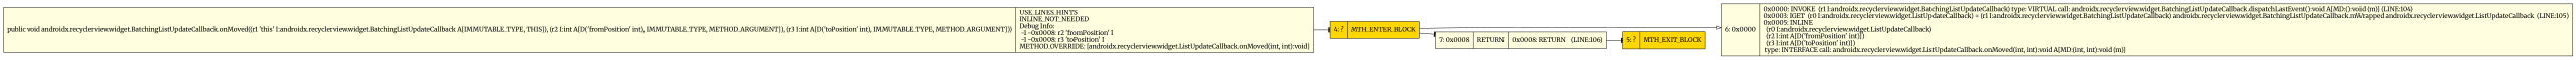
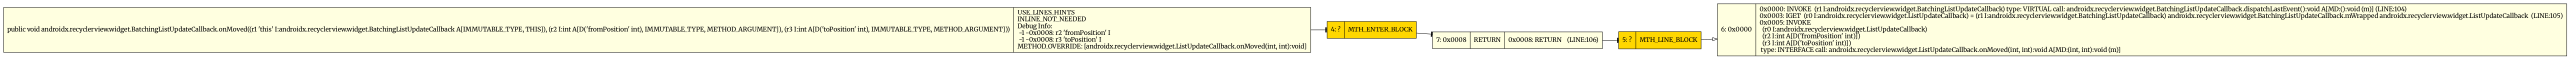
  digraph {
    fontname=Merriweather
    rankdir=LR
    node [fillcolor=lightyellow fontname=Merriweather shape=record style=filled]
    edge [arrowhead=tee fontname=Merriweather]
    n1 [fillcolor=gold label="{4\:\ ?|MTH_ENTER_BLOCK\l}"]
-   n2 [label="{6\:\ 0x0000|0x0000: INVOKE  (r1 I:androidx.recyclerview.widget.BatchingListUpdateCallback) type: VIRTUAL call: androidx.recyclerview.widget.BatchingListUpdateCallback.dispatchLastEvent():void A[MD:():void (m)] (LINE:104)\l0x0003: IGET  (r0 I:androidx.recyclerview.widget.ListUpdateCallback) = (r1 I:androidx.recyclerview.widget.BatchingListUpdateCallback) androidx.recyclerview.widget.BatchingListUpdateCallback.mWrapped androidx.recyclerview.widget.ListUpdateCallback  (LINE:105)\l0x0005: INLINE  \l  (r0 I:androidx.recyclerview.widget.ListUpdateCallback)\l  (r2 I:int A[D('fromPosition' int)])\l  (r3 I:int A[D('toPosition' int)])\l type: INTERFACE call: androidx.recyclerview.widget.ListUpdateCallback.onMoved(int, int):void A[MD:(int, int):void (m)]\l}"]
+   n2 [label="{6\:\ 0x0000|0x0000: INVOKE  (r1 I:androidx.recyclerview.widget.BatchingListUpdateCallback) type: VIRTUAL call: androidx.recyclerview.widget.BatchingListUpdateCallback.dispatchLastEvent():void A[MD:():void (m)] (LINE:104)\l0x0003: IGET  (r0 I:androidx.recyclerview.widget.ListUpdateCallback) = (r1 I:androidx.recyclerview.widget.BatchingListUpdateCallback) androidx.recyclerview.widget.BatchingListUpdateCallback.mWrapped androidx.recyclerview.widget.ListUpdateCallback  (LINE:105)\l0x0005: INVOKE  \l  (r0 I:androidx.recyclerview.widget.ListUpdateCallback)\l  (r2 I:int A[D('fromPosition' int)])\l  (r3 I:int A[D('toPosition' int)])\l type: INTERFACE call: androidx.recyclerview.widget.ListUpdateCallback.onMoved(int, int):void A[MD:(int, int):void (m)]\l}"]
    n3 [label="{7\:\ 0x0008|RETURN\l|0x0008: RETURN    (LINE:106)\l}"]
-   n4 [fillcolor=gold label="{5\:\ ?|MTH_EXIT_BLOCK\l}"]
+   n4 [fillcolor=gold label="{5\:\ ?|MTH_LINE_BLOCK\l}"]
    n5 [label="{public void androidx.recyclerview.widget.BatchingListUpdateCallback.onMoved((r1 'this' I:androidx.recyclerview.widget.BatchingListUpdateCallback A[IMMUTABLE_TYPE, THIS]), (r2 I:int A[D('fromPosition' int), IMMUTABLE_TYPE, METHOD_ARGUMENT]), (r3 I:int A[D('toPosition' int), IMMUTABLE_TYPE, METHOD_ARGUMENT]))  | USE_LINES_HINTS\lINLINE_NOT_NEEDED\lDebug Info:\l  \-1 \-0x0008: r2 'fromPosition' I\l  \-1 \-0x0008: r3 'toPosition' I\lMETHOD_OVERRIDE: [androidx.recyclerview.widget.ListUpdateCallback.onMoved(int, int):void]\l}"]
-   n1 -> n2 [arrowhead=onormal]
+   n4 -> n2 [arrowhead=onormal]
    n1 -> n3
    n3 -> n4
    n5 -> n1
  }
